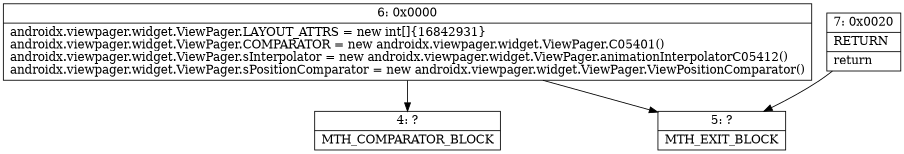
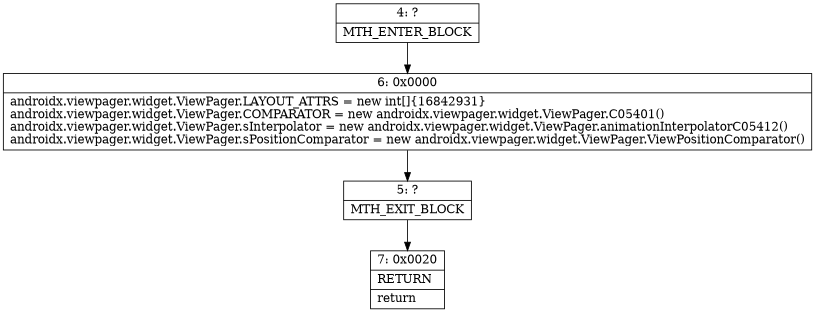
  digraph {
    node [shape=record]
-   n1 [label="{4\:\ ?|MTH_COMPARATOR_BLOCK\l}"]
+   n1 [label="{4\:\ ?|MTH_ENTER_BLOCK\l}"]
    n2 [label="{6\:\ 0x0000|androidx.viewpager.widget.ViewPager.LAYOUT_ATTRS = new int[]\{16842931\}\landroidx.viewpager.widget.ViewPager.COMPARATOR = new androidx.viewpager.widget.ViewPager.C05401()\landroidx.viewpager.widget.ViewPager.sInterpolator = new androidx.viewpager.widget.ViewPager.animationInterpolatorC05412()\landroidx.viewpager.widget.ViewPager.sPositionComparator = new androidx.viewpager.widget.ViewPager.ViewPositionComparator()\l}"]
    n3 [label="{5\:\ ?|MTH_EXIT_BLOCK\l}"]
    n4 [label="{7\:\ 0x0020|RETURN\l|return\l}"]
-   n2 -> n1
+   n1 -> n2
    n2 -> n3
-   n4 -> n3
+   n3 -> n4
  }
